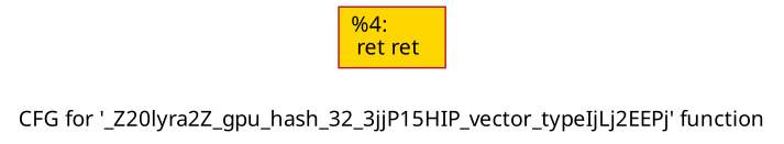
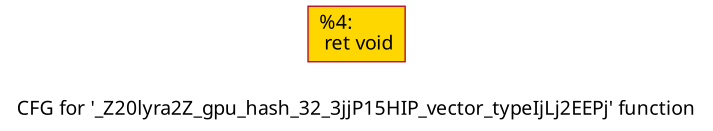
  digraph {
    label="CFG for '_Z20lyra2Z_gpu_hash_32_3jjP15HIP_vector_typeIjLj2EEPj' function"
    fontname="Noto Sans"
-   n1 [color="#b70d28ff" fillcolor=gold label="{%4:\l  ret ret\l}" shape=record style=filled fontname="Noto Sans"]
+   n1 [color="#b70d28ff" fillcolor=gold label="{%4:\l  ret void\l}" shape=record style=filled fontname="Noto Sans"]
  }
